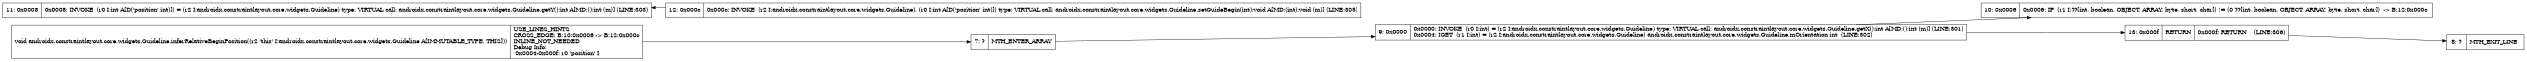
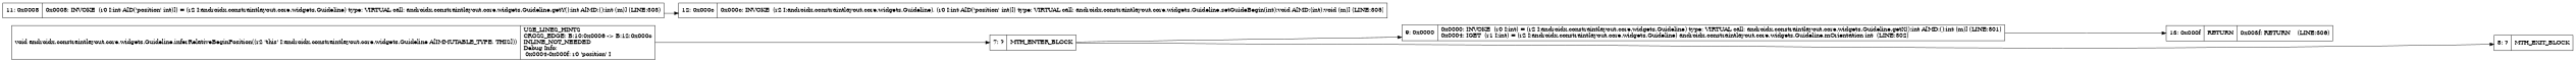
  digraph {
    rankdir=LR
    node [shape=record]
-   n1 [label="{7\:\ ?|MTH_ENTER_ARRAY\l}"]
+   n1 [label="{7\:\ ?|MTH_ENTER_BLOCK\l}"]
    n2 [label="{9\:\ 0x0000|0x0000: INVOKE  (r0 I:int) = (r2 I:androidx.constraintlayout.core.widgets.Guideline) type: VIRTUAL call: androidx.constraintlayout.core.widgets.Guideline.getX():int A[MD:():int (m)] (LINE:301)\l0x0004: IGET  (r1 I:int) = (r2 I:androidx.constraintlayout.core.widgets.Guideline) androidx.constraintlayout.core.widgets.Guideline.mOrientation int  (LINE:302)\l}"]
-   n3 [label="{10\:\ 0x0006|0x0006: IF  (r1 I:??[int, boolean, OBJECT, ARRAY, byte, short, char]) != (0 ??[int, boolean, OBJECT, ARRAY, byte, short, char])  \-\> B:12:0x000c \l}"]
-   n4 [label="{13\:\ 0x000f|RETURN\l|0x000f: RETURN    (LINE:306)\l}"]
+   n4 [label="{13\:\ 0x000f|RETURN\l|0x003f: RETURN    (LINE:306)\l}"]
    n5 [label="{11\:\ 0x0008|0x0008: INVOKE  (r0 I:int A[D('position' int)]) = (r2 I:androidx.constraintlayout.core.widgets.Guideline) type: VIRTUAL call: androidx.constraintlayout.core.widgets.Guideline.getY():int A[MD:():int (m)] (LINE:303)\l}"]
    n6 [label="{12\:\ 0x000c|0x000c: INVOKE  (r2 I:androidx.constraintlayout.core.widgets.Guideline), (r0 I:int A[D('position' int)]) type: VIRTUAL call: androidx.constraintlayout.core.widgets.Guideline.setGuideBegin(int):void A[MD:(int):void (m)] (LINE:305)\l}"]
-   n7 [label="{8\:\ ?|MTH_EXIT_LINE\l}"]
+   n7 [label="{8\:\ ?|MTH_EXIT_BLOCK\l}"]
    n8 [label="{void androidx.constraintlayout.core.widgets.Guideline.inferRelativeBeginPosition((r2 'this' I:androidx.constraintlayout.core.widgets.Guideline A[IMMUTABLE_TYPE, THIS]))  | USE_LINES_HINTS\lCROSS_EDGE: B:10:0x0006 \-\> B:12:0x000c\lINLINE_NOT_NEEDED\lDebug Info:\l  0x0004\-0x000f: r0 'position' I\l}"]
    n1 -> n2
-   n2 -> n3
    n2 -> n4
-   n4 -> n7
-   n6 -> n5
+   n1 -> n7
+   n5 -> n6
    n8 -> n1
  }
